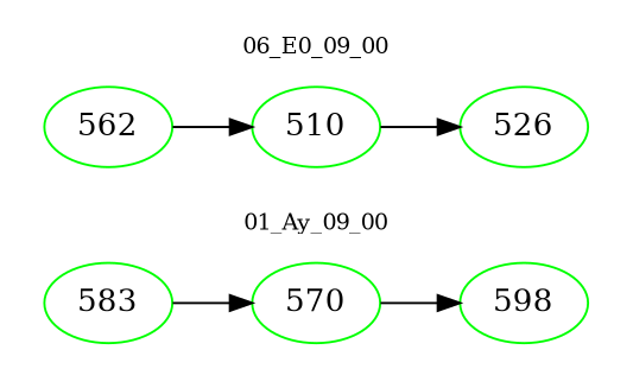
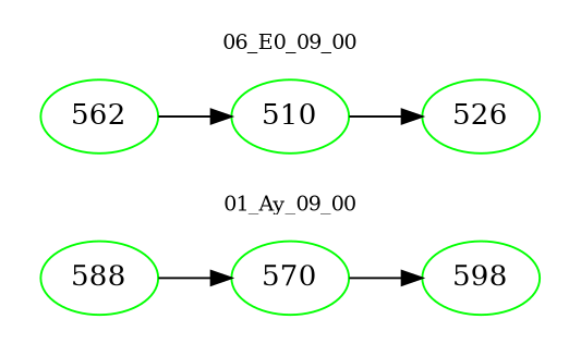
  digraph {
    rankdir=LR
    node [color=green]
    edge [color=black]
-   n1 [label=583]
+   n1 [label=588]
    n2 [label=570]
    n3 [label=598]
    n4 [label=562]
    n5 [label=510]
    n6 [label=526]
    subgraph cluster_1 {
      color=white
      fontsize=10
      label="01_Ay_09_00"
      n1
      n2
      n3
    }
    subgraph cluster_2 {
      color=white
      fontsize=10
      label="06_E0_09_00"
      n4
      n5
      n6
    }
    n1 -> n2
    n2 -> n3
    n4 -> n5
    n5 -> n6
  }
